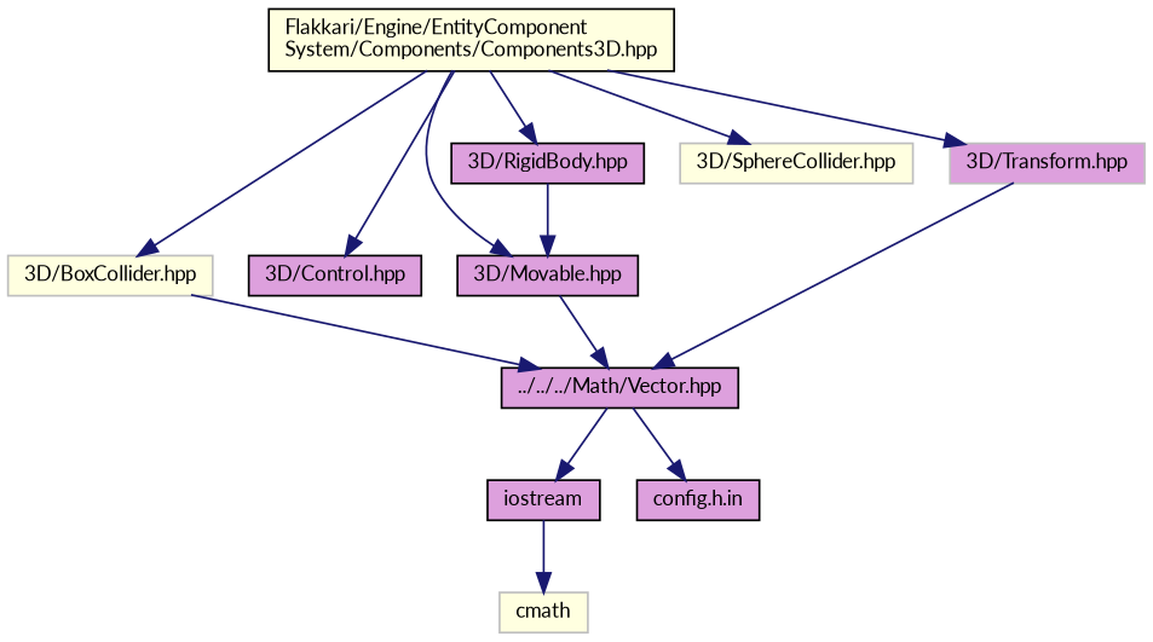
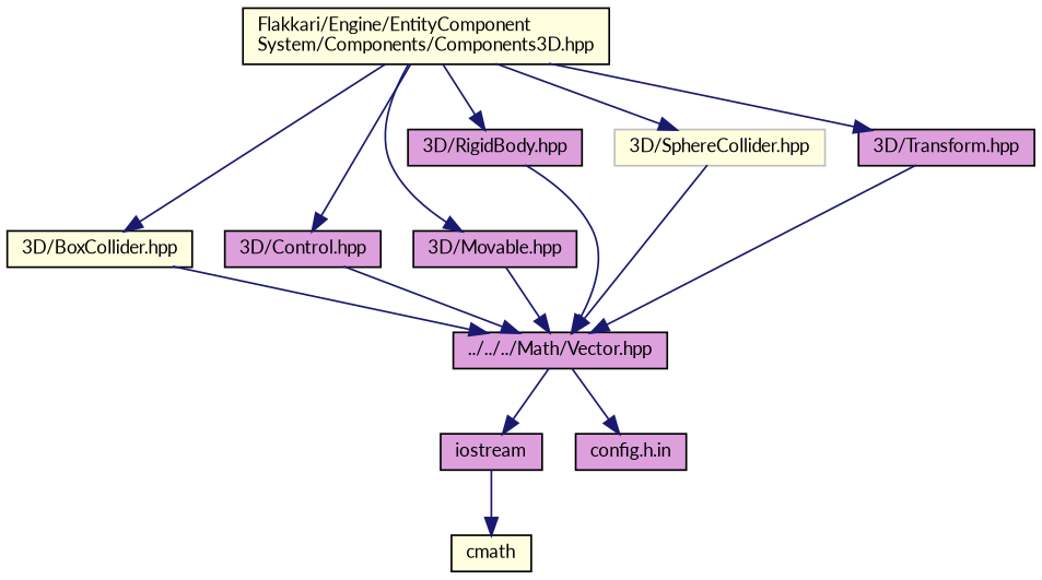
  digraph {
    fontname=Lato
    node [color=black fillcolor=plum fontname=Lato fontsize=10 shape=record style=filled]
    edge [color=midnightblue fontname=Lato fontsize=10 labelfontname=Helvetica labelfontsize=10 style=solid]
    n1 [fillcolor=lightyellow fontcolor=black height=0.2 label="Flakkari/Engine/EntityComponent\lSystem/Components/Components3D.hpp" width=0.4]
-   n2 [color=grey75 fillcolor=lightyellow height=0.2 label="3D/BoxCollider.hpp" width=0.4]
+   n2 [fillcolor=lightyellow height=0.2 label="3D/BoxCollider.hpp" width=0.4]
    n3 [height=0.2 label="3D/Control.hpp" width=0.4]
    n4 [height=0.2 label="3D/Movable.hpp" width=0.4]
    n5 [height=0.2 label="3D/RigidBody.hpp" width=0.4]
    n6 [color=grey75 fillcolor=lightyellow height=0.2 label="3D/SphereCollider.hpp" width=0.4]
-   n7 [color=grey75 height=0.2 label="3D/Transform.hpp" width=0.4]
+   n7 [height=0.2 label="3D/Transform.hpp" width=0.4]
    n8 [height=0.2 label="../../../Math/Vector.hpp" width=0.4]
    n9 [height=0.2 label=iostream width=0.4]
    n10 [height=0.2 label="config.h.in" width=0.4]
-   n11 [color=grey75 fillcolor=lightyellow height=0.2 label=cmath width=0.4]
+   n11 [fillcolor=lightyellow height=0.2 label=cmath width=0.4]
    n1 -> n2
    n1 -> n3
    n1 -> n4
    n1 -> n5
    n1 -> n6
    n1 -> n7
    n2 -> n8
+   n3 -> n8
    n4 -> n8
-   n5 -> n4
+   n5 -> n8
+   n6 -> n8
    n7 -> n8
    n8 -> n9
    n8 -> n10
    n9 -> n11
  }
